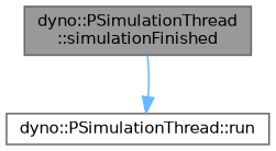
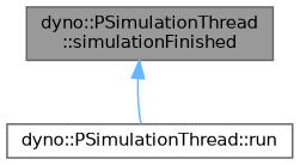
  digraph {
    rankdir=TB
    node [fontname=Helvetica fontsize=10 shape=box style=filled]
    n1 [color=gray40 fillcolor=grey60 fontcolor=black height=0.2 label="dyno::PSimulationThread\l::simulationFinished" width=0.4]
    n2 [color=grey40 fillcolor=white height=0.2 label="dyno::PSimulationThread::run" width=0.4]
-   n2 -> n1 [color=steelblue1 dir=back fontname=Helvetica fontsize=10 labelfontname=Helvetica labelfontsize=10 style=solid]
+   n1 -> n2 [color=steelblue1 dir=back fontname=Helvetica fontsize=10 labelfontname=Helvetica labelfontsize=10 style=solid]
  }
